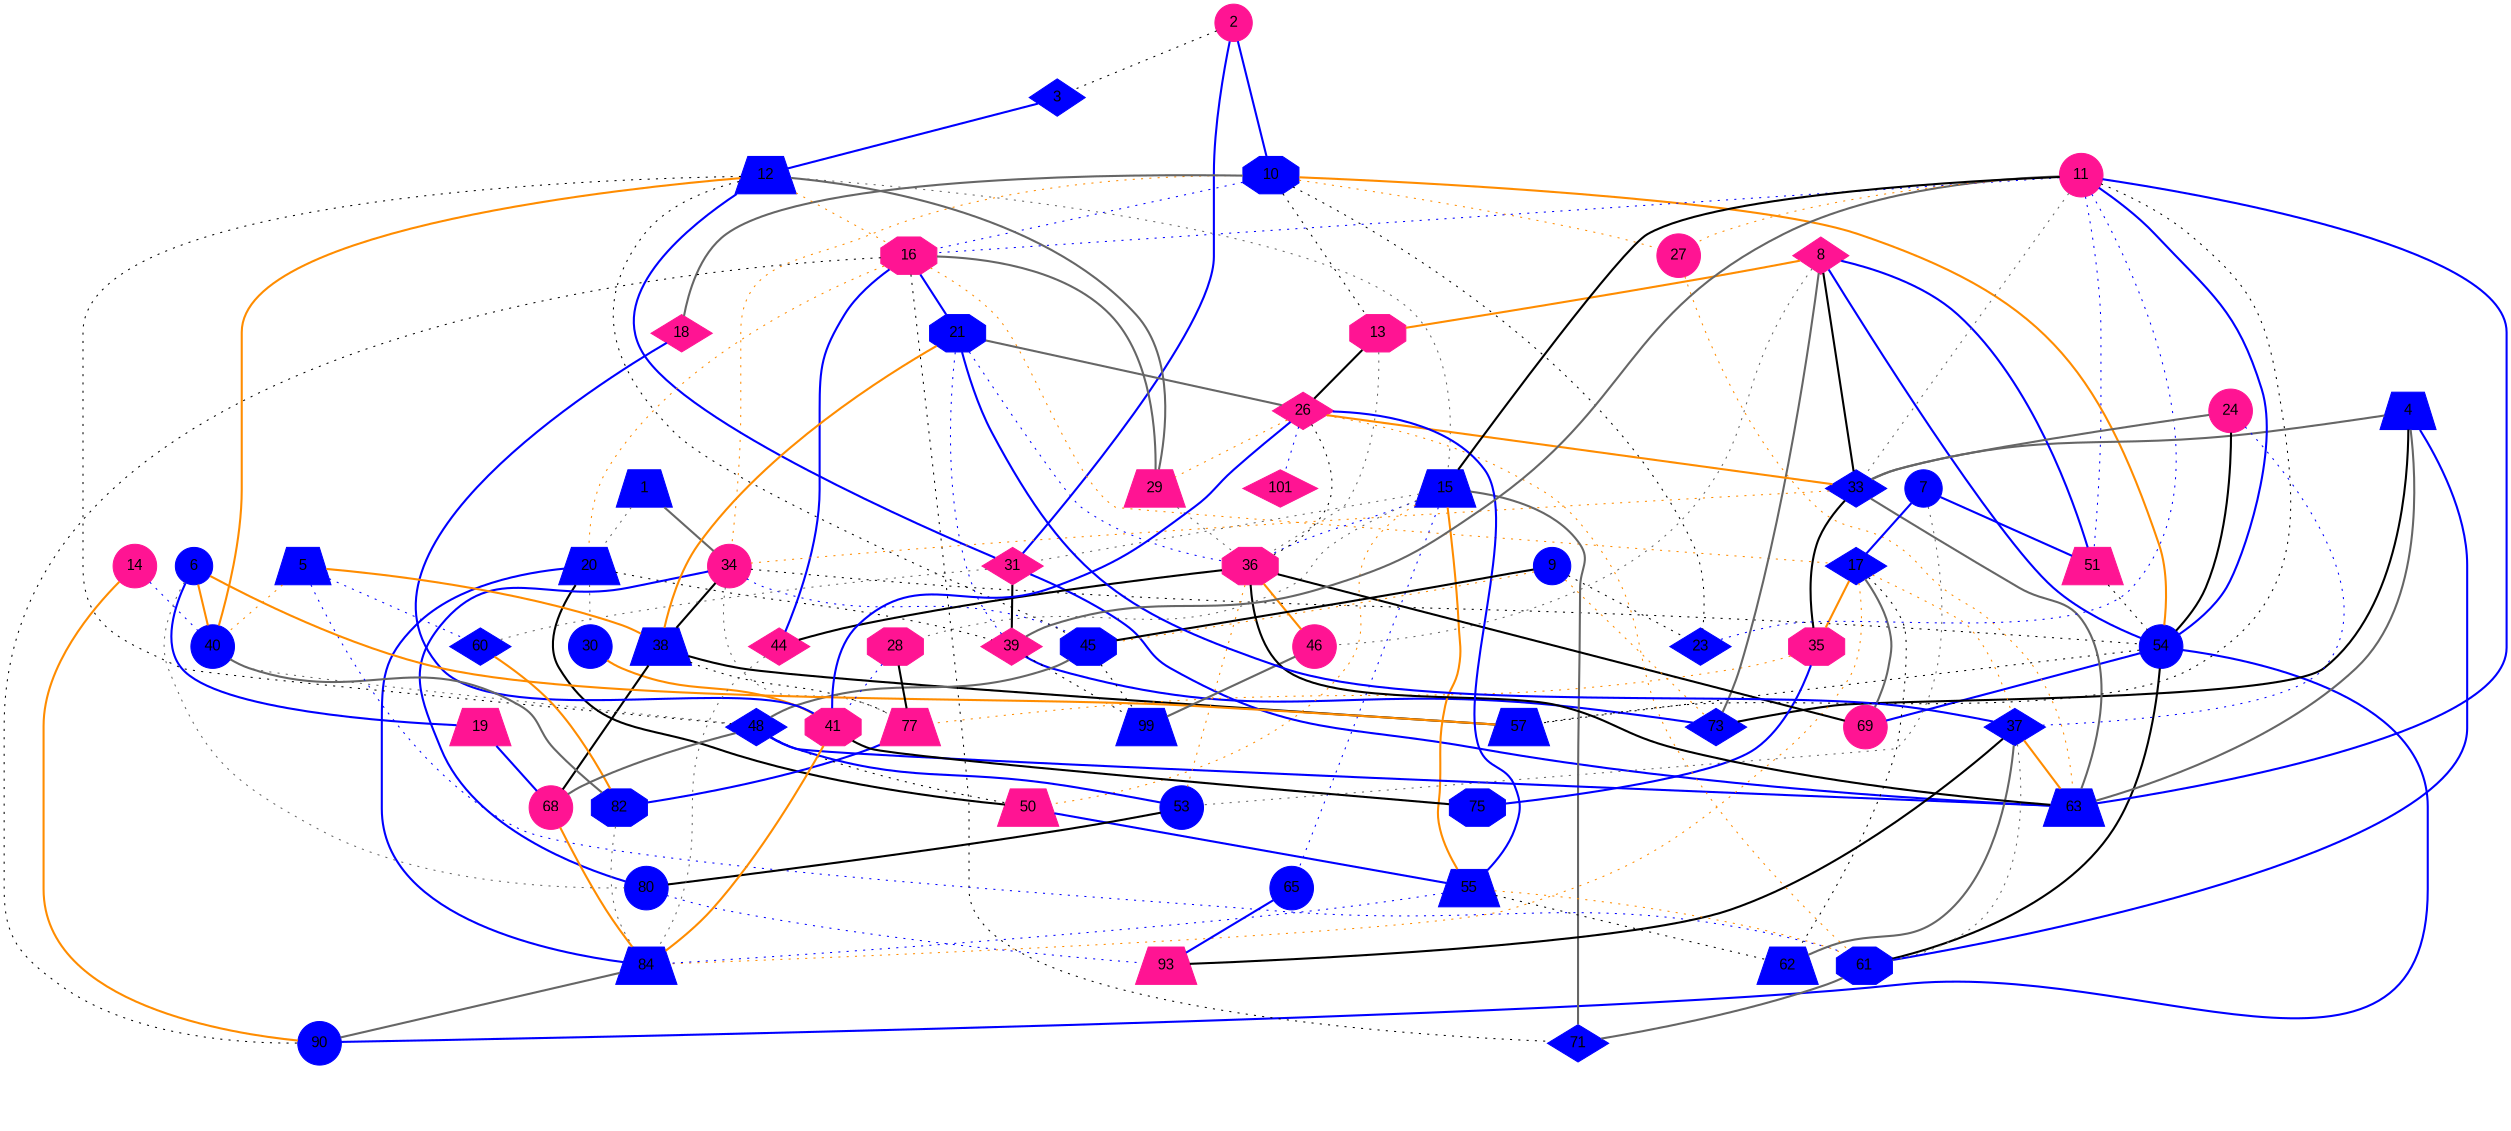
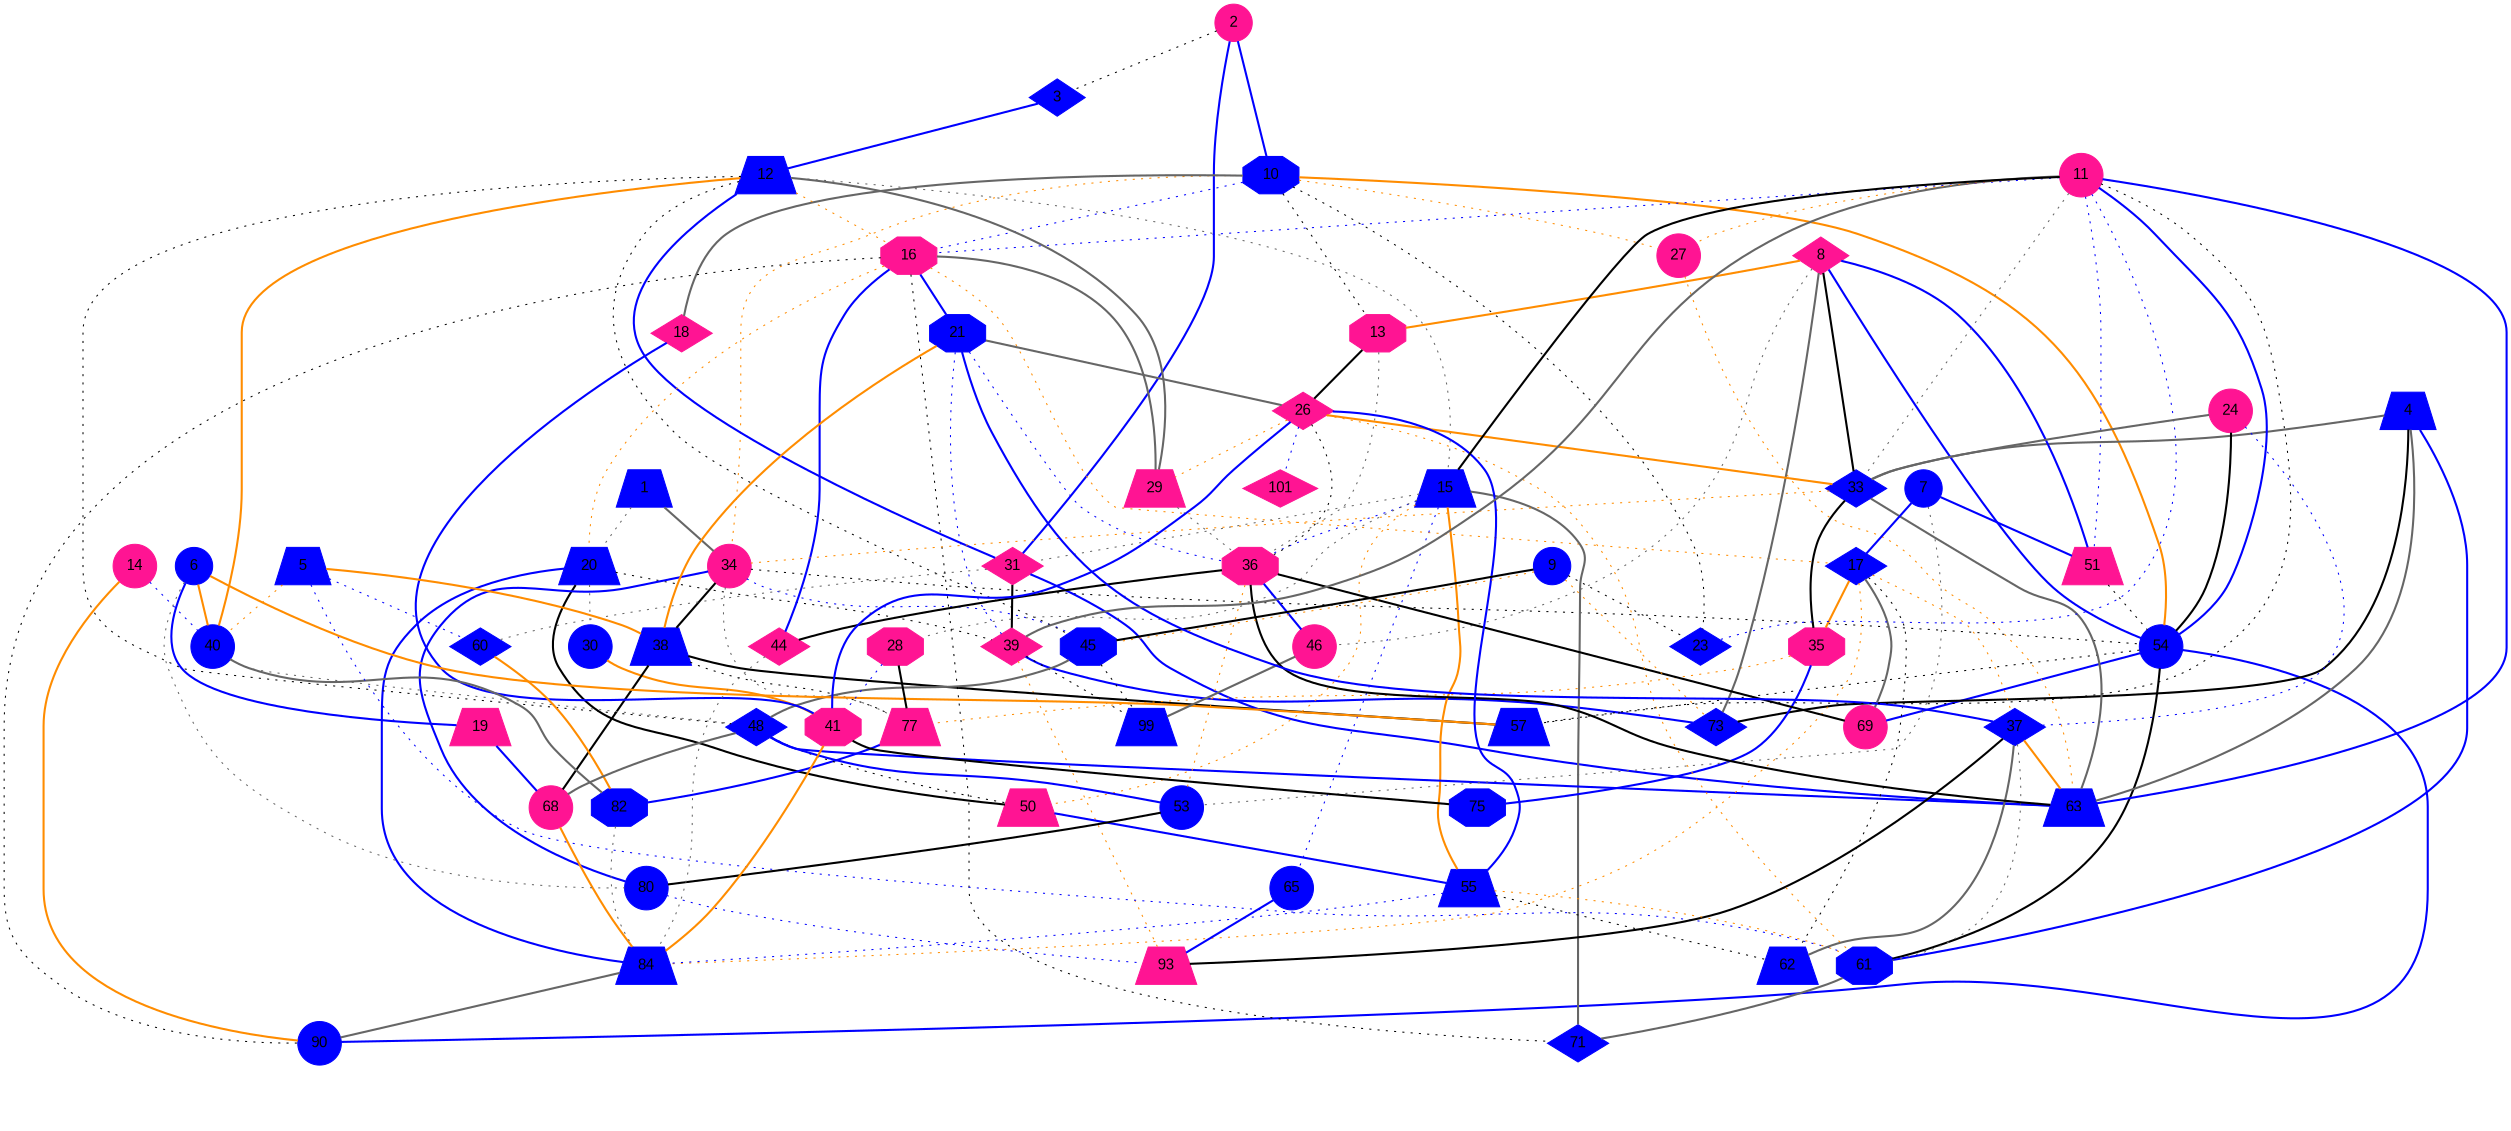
  graph {
    fontname="Liberation Sans"
    node [color=blue fontname="Liberation Sans" shape=trapezium style=filled]
    edge [color=blue fontname="Liberation Sans" style=bold]
    20 [super="+25"]
    39 [color=deeppink shape=diamond super="+88"]
    50 [color=deeppink super="+64"]
    84 [super="+94"]
    30 [shape=circle]
    1
    34 [color=deeppink shape=circle super="+81"]
    38 [super="+70"]
    80 [shape=circle]
    54 [shape=circle super="+89"]
    45 [shape=octagon super="+79"]
    77 [color=deeppink super="+95"]
    2 [color=deeppink shape=circle super="+102"]
    3 [shape=diamond]
    10 [shape=octagon super="+47"]
    31 [color=deeppink shape=diamond super="+42"]
    12 [super="+58"]
    13 [color=deeppink shape=octagon]
    23 [shape=diamond super="+83"]
    16 [color=deeppink shape=octagon super="+78"]
    18 [color=deeppink shape=diamond]
    n22 [color=deeppink label=27 shape=circle]
    63 [super="+91"]
    60 [shape=diamond]
    40 [shape=circle]
    15 [super="+27"]
    29 [color=deeppink super="+43"]
    48 [shape=diamond super="+86"]
    4 [super="+56"]
    33 [shape=diamond super="+92"]
    61 [shape=octagon super="+67"]
    73 [shape=diamond]
    35 [color=deeppink shape=octagon super="+97"]
    71 [shape=diamond super="+100"]
    5 [super="+32"]
    57
    68 [color=deeppink shape=circle]
    82 [shape=octagon]
    6 [shape=circle]
    19 [color=deeppink]
    93 [color=deeppink]
    17 [shape=diamond super="+66"]
    37 [shape=diamond super="+98"]
    62
    69 [color=deeppink shape=circle]
    7 [shape=circle]
    51 [color=deeppink super="+87"]
    53 [shape=circle]
    8 [color=deeppink shape=diamond super="+96"]
    46 [color=deeppink shape=circle]
    36 [color=deeppink shape=octagon super="+72"]
    26 [color=deeppink shape=diamond super="+52"]
    99
    90 [shape=circle]
    9 [shape=circle]
    21 [shape=octagon super="+76"]
    44 [color=deeppink shape=diamond]
    41 [color=deeppink shape=octagon super="+59"]
    11 [color=deeppink shape=circle super="+49"]
    28 [color=deeppink shape=octagon]
    55 [super="+74"]
    65 [shape=circle]
    101 [color=deeppink shape=diamond]
    14 [color=deeppink shape=circle]
    75 [shape=octagon super="+85"]
    24 [color=deeppink shape=circle]
    20 -- 39 [color=black style=dotted]
    20 -- 50 [color=black]
    20 -- 84
    20 -- 30 [color=gray40 style=dotted]
    39 -- 73
+   39 -- 93 [color=darkorange style=dotted]
    39 -- 99 [color=black style=dotted]
    50 -- 55
    84 -- 90 [color=gray40]
    30 -- 41 [color=darkorange]
    1 -- 20 [color=gray40 style=dotted]
    1 -- 34 [color=gray40]
    34 -- 38 [color=black]
    34 -- 80
    34 -- 54 [color=black style=dotted]
    34 -- 45 [style=dotted]
    34 -- 77 [color=gray40 style=dotted]
    38 -- 77 [color=black style=dotted]
    38 -- 57 [color=black]
    38 -- 68 [color=black]
    80 -- 93 [style=dotted]
    54 -- 61 [color=black]
    54 -- 57 [color=black style=dotted]
    54 -- 69 [weight=2]
    54 -- 90
    45 -- 48 [color=gray40]
    45 -- 99 [color=black style=dotted]
    77 -- 82
    2 -- 3 [color=black style=dotted]
    2 -- 10 [weight=2]
    2 -- 31
    3 -- 12
    10 -- 34 [color=darkorange style=dotted]
    10 -- 54 [color=darkorange]
    10 -- 13 [color=black style=dotted]
    10 -- 23 [color=black style=dotted]
    10 -- 16 [style=dotted]
    10 -- 18 [color=gray40]
    10 -- n22 [color=darkorange style=dotted]
    31 -- 39 [color=black]
    31 -- 63
    31 -- 60 [color=gray40 style=dotted]
    12 -- 45 [color=black style=dotted]
    12 -- 31
    12 -- 16 [color=darkorange style=dotted]
    12 -- 40 [color=darkorange]
    12 -- 15 [color=gray40 style=dotted]
    12 -- 29 [color=gray40]
    12 -- 48 [color=black style=dotted]
    13 -- 36 [color=gray40 style=dotted]
    13 -- 26 [color=black]
    16 -- 20 [color=darkorange style=dotted]
    16 -- 29 [color=gray40]
    16 -- 71 [color=black style=dotted]
    16 -- 17 [color=darkorange style=dotted]
    16 -- 90 [color=black style=dotted]
    16 -- 21
    16 -- 44
    18 -- 41
    n22 -- 63 [color=darkorange style=dotted]
    60 -- 82 [color=darkorange]
    40 -- 48 [color=gray40 style=dotted]
    40 -- 82 [color=gray40]
    15 -- 50 [color=darkorange style=dotted]
    15 -- 31 [color=gray40 style=dotted]
    15 -- 71 [color=gray40]
    15 -- 36 [style=dotted]
    15 -- 28 [color=gray40 style=dotted]
    15 -- 55 [color=darkorange]
    15 -- 65 [style=dotted]
    29 -- 36 [color=gray40 style=dotted]
    48 -- 50 [color=black style=dotted]
    48 -- 63
    48 -- 68 [color=gray40]
    48 -- 53
    4 -- 63 [color=gray40]
    4 -- 33 [color=gray40]
    4 -- 61
    4 -- 73 [color=black]
    33 -- 34 [color=darkorange style=dotted]
    33 -- 63 [color=gray40]
    33 -- 35 [color=black]
    61 -- 71 [color=gray40]
    35 -- 77 [color=darkorange style=dotted]
    35 -- 75
    5 -- 38 [color=darkorange]
    5 -- 60 [style=dotted]
    5 -- 40 [color=darkorange style=dotted]
    5 -- 61 [style=dotted]
    68 -- 84 [color=darkorange]
    82 -- 84 [color=gray40 style=dotted]
    6 -- 80 [color=gray40 style=dotted]
    6 -- 40 [color=darkorange]
    6 -- 57 [color=darkorange]
    6 -- 19
    19 -- 68
    17 -- 84 [color=darkorange style=dotted]
    17 -- 35 [color=darkorange]
    17 -- 37 [color=darkorange style=dotted]
    17 -- 62 [color=black style=dotted]
    17 -- 69 [color=gray40]
    37 -- 63 [color=darkorange]
    37 -- 61 [color=gray40 style=dotted]
    37 -- 93 [color=black]
    37 -- 62 [color=gray40]
    7 -- 17
    7 -- 51
    7 -- 53 [color=gray40 style=dotted]
    51 -- 54 [color=black style=dotted]
    53 -- 80 [color=black]
    8 -- 54
    8 -- 13 [color=darkorange]
    8 -- 33 [color=black]
    8 -- 73 [color=gray40]
    8 -- 51
    8 -- 46 [color=gray40 style=dotted]
    46 -- 99 [color=gray40]
    36 -- 63 [color=black]
    36 -- 69 [color=black]
    36 -- 53 [color=darkorange style=dotted]
-   36 -- 46 [color=darkorange]
+   36 -- 46
    36 -- 44 [color=black]
    26 -- 29 [color=darkorange style=dotted weight=2]
    26 -- 33 [color=darkorange]
    26 -- 61 [color=darkorange style=dotted]
    26 -- 36 [color=black style=dotted]
    26 -- 41
    26 -- 55
    26 -- 101 [style=dotted]
    9 -- 45 [color=black]
    9 -- 45 [color=darkorange style=dotted]
    9 -- 23 [color=black style=dotted]
    9 -- 73 [color=darkorange style=dotted]
    21 -- 39 [style=dotted]
    21 -- 38 [color=darkorange]
    21 -- 37
    21 -- 36 [style=dotted]
    21 -- 26 [color=gray40]
    44 -- 84 [color=gray40 style=dotted]
    41 -- 84 [color=darkorange]
    41 -- 75 [color=black weight=2]
    11 -- 39 [color=gray40]
    11 -- 54
    11 -- 23 [style=dotted]
    11 -- 16 [style=dotted]
    11 -- n22 [color=darkorange style=dotted]
    11 -- 63
    11 -- 15 [color=black]
    11 -- 33 [color=gray40 style=dotted]
    11 -- 57 [color=black style=dotted]
    11 -- 51 [style=dotted]
    28 -- 77 [color=black]
    28 -- 41 [style=dotted]
    55 -- 84 [style=dotted]
    55 -- 61 [color=darkorange style=dotted]
    55 -- 62 [color=black style=dotted]
    65 -- 93
    14 -- 40 [style=dotted]
    14 -- 90 [color=darkorange]
    24 -- 54 [color=black]
    24 -- 33 [color=gray40]
    24 -- 37 [style=dotted]
  }
